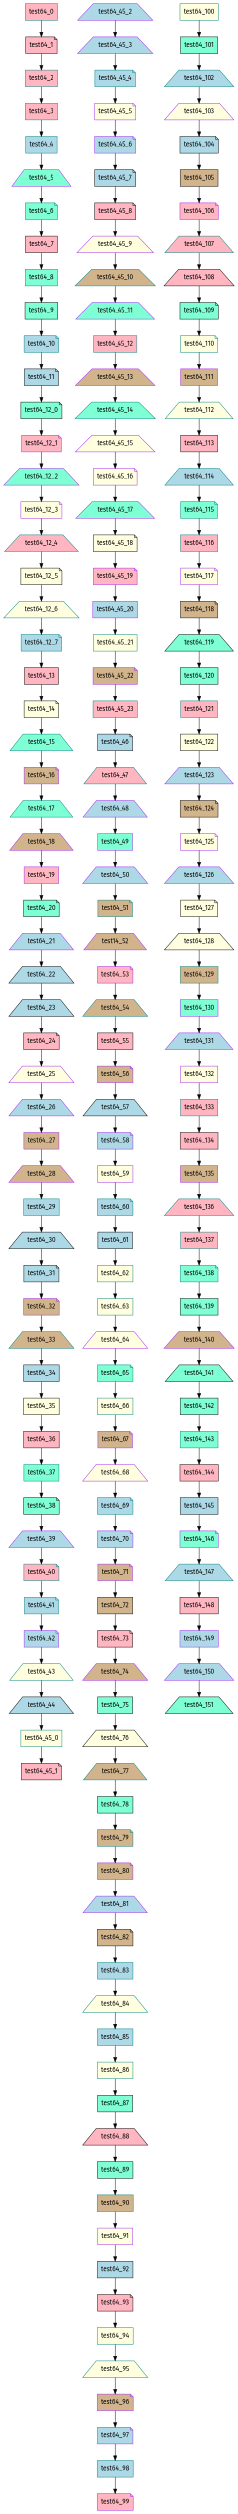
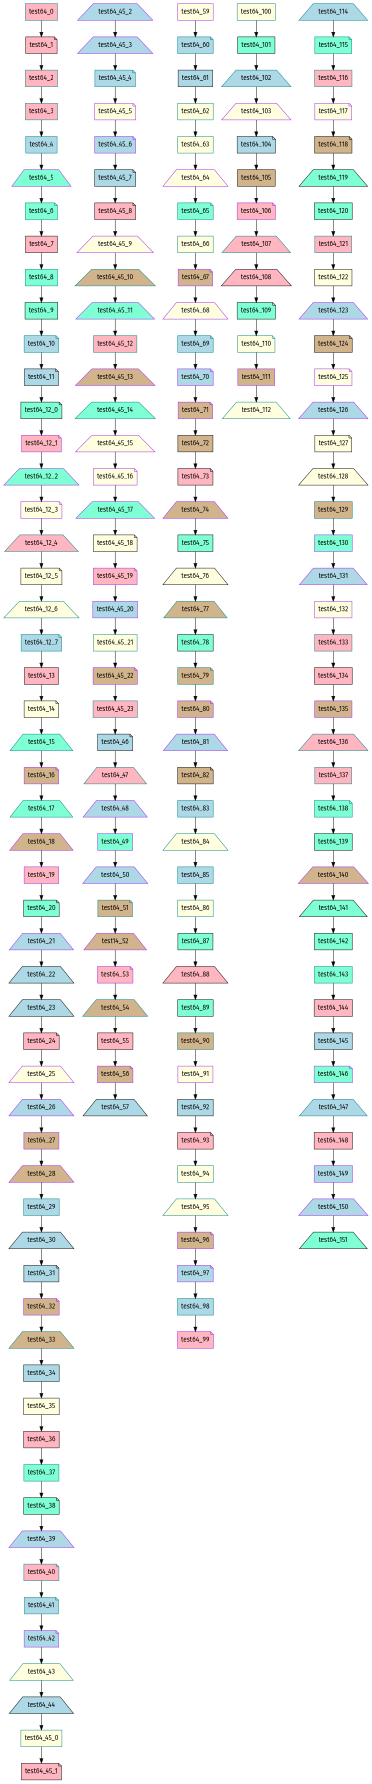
  digraph {
    fontname="Fira Sans"
    node [color=purple fillcolor=lightblue fontname="Fira Sans" shape=box style=filled]
    edge [fontname="Fira Sans"]
    test64_0 [color=teal fillcolor=lightpink]
    test64_1 [color=black fillcolor=lightpink shape=note]
    test64_2 [color=teal fillcolor=lightpink]
    test64_3 [color=teal fillcolor=lightpink]
    test64_4 [color=teal]
    test64_5 [fillcolor=aquamarine shape=trapezium]
    test64_6 [color=teal fillcolor=aquamarine shape=note]
    test64_7 [color=black fillcolor=lightpink]
    test64_8 [color=teal fillcolor=aquamarine]
    test64_9 [color=black fillcolor=aquamarine]
    test64_10 [color=teal shape=note]
    test64_11 [color=black shape=note]
    test64_12_0 [color=black fillcolor=aquamarine shape=note]
    test64_12_1 [fillcolor=lightpink shape=note]
    test64_12_2 [fillcolor=aquamarine shape=trapezium]
    test64_12_3 [fillcolor=lightyellow shape=note]
    test64_12_4 [color=teal fillcolor=lightpink shape=trapezium]
    test64_12_5 [color=black fillcolor=lightyellow shape=note]
    test64_12_6 [color=teal fillcolor=lightyellow shape=trapezium]
    test64_12_7 [color=teal shape=note]
    test64_13 [color=black fillcolor=lightpink]
    test64_14 [color=black fillcolor=lightyellow shape=note]
    test64_15 [color=teal fillcolor=aquamarine shape=trapezium]
    test64_16 [fillcolor=tan shape=note]
    test64_17 [color=teal fillcolor=aquamarine shape=trapezium]
    test64_18 [fillcolor=tan shape=trapezium]
    test64_19 [fillcolor=lightpink]
    test64_20 [color=black fillcolor=aquamarine shape=note]
    test64_21 [shape=trapezium]
    test64_22 [color=black shape=trapezium]
    test64_23 [color=black shape=trapezium]
    test64_24 [color=black fillcolor=lightpink shape=note]
    test64_25 [fillcolor=lightyellow shape=trapezium]
    test64_26 [shape=trapezium]
    test64_27 [fillcolor=tan]
    test64_28 [fillcolor=tan shape=trapezium]
    test64_29 [color=teal]
    test64_30 [color=black shape=trapezium]
    test64_31 [color=black shape=note]
    test64_32 [fillcolor=tan shape=note]
    test64_33 [color=teal fillcolor=tan shape=trapezium]
    test64_34 [color=black]
    test64_35 [color=black fillcolor=lightyellow]
    test64_36 [color=black fillcolor=lightpink]
    test64_37 [color=teal fillcolor=aquamarine]
    test64_38 [color=black fillcolor=aquamarine shape=note]
    test64_39 [shape=trapezium]
    test64_40 [color=teal fillcolor=lightpink shape=note]
    test64_41 [color=teal shape=note]
    test64_42 [shape=note]
    test64_43 [color=teal fillcolor=lightyellow shape=trapezium]
    test64_44 [color=black shape=trapezium]
    test64_45_0 [color=teal fillcolor=lightyellow]
    test64_45_1 [color=black fillcolor=lightpink shape=note]
    test64_45_2 [shape=trapezium]
    test64_45_3 [shape=trapezium]
    test64_45_4 [color=teal shape=note]
    test64_45_5 [fillcolor=lightyellow shape=note]
    test64_45_6 [shape=note]
    test64_45_7 [color=black shape=note]
    test64_45_8 [color=black fillcolor=lightpink shape=note]
    test64_45_9 [fillcolor=lightyellow shape=trapezium]
    test64_45_10 [color=teal fillcolor=tan shape=trapezium]
    test64_45_11 [fillcolor=aquamarine shape=trapezium]
    test64_45_12 [color=teal fillcolor=lightpink]
    test64_45_13 [fillcolor=tan shape=trapezium]
    test64_45_14 [color=teal fillcolor=aquamarine shape=trapezium]
    test64_45_15 [fillcolor=lightyellow shape=trapezium]
    test64_45_16 [fillcolor=lightyellow shape=note]
    test64_45_17 [fillcolor=aquamarine shape=trapezium]
    test64_45_18 [color=black fillcolor=lightyellow shape=note]
    test64_45_19 [fillcolor=lightpink shape=note]
    test64_45_20
    test64_45_21 [color=teal fillcolor=lightyellow]
    test64_45_22 [fillcolor=tan shape=note]
    test64_45_23 [color=teal fillcolor=lightpink]
    test64_46 [color=black shape=note]
    test64_47 [color=teal fillcolor=lightpink shape=trapezium]
    test64_48 [shape=trapezium]
    test64_49 [fillcolor=aquamarine]
    test64_50 [shape=trapezium]
    test64_51 [color=teal fillcolor=tan shape=note]
    n83 [fillcolor=tan label=test14_52 shape=trapezium]
    test64_53 [fillcolor=lightpink shape=note]
    test64_54 [color=teal fillcolor=tan shape=trapezium]
    test64_55 [color=black fillcolor=lightpink]
    test64_56 [fillcolor=tan shape=note]
    test64_57 [color=black shape=trapezium]
-   test64_58 [shape=note]
    test64_59 [fillcolor=lightyellow]
    test64_60 [color=teal shape=note]
    test64_61 [color=black]
    test64_62 [color=teal fillcolor=lightyellow]
    test64_63 [color=teal fillcolor=lightyellow]
    test64_64 [fillcolor=lightyellow shape=trapezium]
    test64_65 [color=teal fillcolor=aquamarine shape=note]
    test64_66 [color=teal fillcolor=lightyellow]
    test64_67 [fillcolor=tan shape=note]
    test64_68 [fillcolor=lightyellow shape=trapezium]
    test64_69 [color=teal shape=note]
    test64_70 [shape=note]
    test64_71 [fillcolor=tan shape=note]
    test64_72 [color=black fillcolor=tan]
    test64_73 [color=black fillcolor=lightpink shape=note]
    test64_74 [fillcolor=tan shape=trapezium]
    test64_75 [color=black fillcolor=aquamarine]
    test64_76 [color=black fillcolor=lightyellow shape=trapezium]
    test64_77 [color=teal fillcolor=tan shape=trapezium]
    test64_78 [color=black fillcolor=aquamarine]
    test64_79 [color=teal fillcolor=tan shape=note]
    test64_80 [fillcolor=tan shape=note]
    test64_81 [shape=trapezium]
    test64_82 [color=black fillcolor=tan shape=note]
    test64_83 [color=teal]
    test64_84 [color=teal fillcolor=lightyellow shape=trapezium]
    test64_85 [color=teal]
    test64_86 [color=teal fillcolor=lightyellow]
    test64_87 [color=black fillcolor=aquamarine]
    test64_88 [color=black fillcolor=lightpink shape=trapezium]
    test64_89 [color=black fillcolor=aquamarine]
    test64_90 [color=teal fillcolor=tan]
    test64_91 [fillcolor=lightyellow]
    test64_92 [color=black]
    test64_93 [color=black fillcolor=lightpink shape=note]
    test64_94 [color=teal fillcolor=lightyellow]
    test64_95 [color=teal fillcolor=lightyellow shape=trapezium]
    test64_96 [fillcolor=tan shape=note]
    test64_97 [shape=note]
    test64_98 [color=teal]
    test64_99 [fillcolor=lightpink shape=note]
    test64_100 [color=teal fillcolor=lightyellow]
    test64_101 [color=black fillcolor=aquamarine]
    test64_102 [color=teal shape=trapezium]
    test64_103 [fillcolor=lightyellow shape=trapezium]
    test64_104 [color=black shape=note]
    test64_105 [color=black fillcolor=tan]
    test64_106 [fillcolor=lightpink shape=note]
    test64_107 [color=teal fillcolor=lightpink shape=trapezium]
    test64_108 [color=black fillcolor=lightpink shape=trapezium]
    test64_109 [color=black fillcolor=aquamarine shape=note]
    test64_110 [color=teal fillcolor=lightyellow shape=note]
    test64_111 [fillcolor=tan]
    test64_112 [color=teal fillcolor=lightyellow shape=trapezium]
-   test64_113 [color=black fillcolor=lightpink]
    test64_114 [color=teal shape=trapezium]
    test64_115 [color=teal fillcolor=aquamarine shape=note]
    test64_116 [color=teal fillcolor=lightpink]
    test64_117 [fillcolor=lightyellow shape=note]
    test64_118 [color=black fillcolor=tan shape=note]
    test64_119 [color=black fillcolor=aquamarine shape=trapezium]
    test64_120 [color=black fillcolor=aquamarine]
    test64_121 [color=teal fillcolor=lightpink]
    test64_122 [color=black fillcolor=lightyellow]
    test64_123 [shape=trapezium]
    test64_124 [color=black fillcolor=tan shape=note]
    test64_125 [fillcolor=lightyellow shape=note]
    test64_126 [shape=trapezium]
    test64_127 [color=black fillcolor=lightyellow shape=note]
    test64_128 [color=black fillcolor=lightyellow shape=trapezium]
    test64_129 [color=teal fillcolor=tan]
    test64_130 [fillcolor=aquamarine]
    test64_131 [shape=trapezium]
    test64_132 [fillcolor=lightyellow]
    test64_133 [color=teal fillcolor=lightpink]
    test64_134 [color=black fillcolor=lightpink]
    test64_135 [fillcolor=tan]
    test64_136 [color=teal fillcolor=lightpink shape=trapezium]
    test64_137 [color=teal fillcolor=lightpink]
    test64_138 [color=teal fillcolor=aquamarine shape=note]
    test64_139 [color=black fillcolor=aquamarine]
    test64_140 [fillcolor=tan shape=trapezium]
    test64_141 [color=black fillcolor=aquamarine shape=trapezium]
    test64_142 [color=black fillcolor=aquamarine]
    test64_143 [color=teal fillcolor=aquamarine]
    test64_144 [color=black fillcolor=lightpink]
    test64_145 [color=black]
    test64_146 [fillcolor=aquamarine shape=note]
    test64_147 [color=teal shape=trapezium]
    test64_148 [color=black fillcolor=lightpink]
    test64_149
    test64_150 [shape=trapezium]
    test64_151 [color=black fillcolor=aquamarine shape=trapezium]
    test64_0 -> test64_1
    test64_1 -> test64_2
    test64_2 -> test64_3
    test64_3 -> test64_4
    test64_4 -> test64_5
    test64_5 -> test64_6
    test64_6 -> test64_7
    test64_7 -> test64_8
    test64_8 -> test64_9
    test64_9 -> test64_10
    test64_10 -> test64_11
    test64_11 -> test64_12_0
    test64_12_0 -> test64_12_1
    test64_12_1 -> test64_12_2
    test64_12_2 -> test64_12_3
    test64_12_3 -> test64_12_4
    test64_12_4 -> test64_12_5
    test64_12_5 -> test64_12_6
    test64_12_6 -> test64_12_7
    test64_12_7 -> test64_13
    test64_13 -> test64_14
    test64_14 -> test64_15
    test64_15 -> test64_16
    test64_16 -> test64_17
    test64_17 -> test64_18
    test64_18 -> test64_19
    test64_19 -> test64_20
    test64_20 -> test64_21
    test64_21 -> test64_22
    test64_22 -> test64_23
    test64_23 -> test64_24
    test64_24 -> test64_25
    test64_25 -> test64_26
    test64_26 -> test64_27
    test64_27 -> test64_28
    test64_28 -> test64_29
    test64_29 -> test64_30
    test64_30 -> test64_31
    test64_31 -> test64_32
    test64_32 -> test64_33
    test64_33 -> test64_34
    test64_34 -> test64_35
    test64_35 -> test64_36
    test64_36 -> test64_37
    test64_37 -> test64_38
    test64_38 -> test64_39
    test64_39 -> test64_40
    test64_40 -> test64_41
    test64_41 -> test64_42
    test64_42 -> test64_43
    test64_43 -> test64_44
    test64_44 -> test64_45_0
    test64_45_0 -> test64_45_1
    test64_45_2 -> test64_45_3
    test64_45_3 -> test64_45_4
    test64_45_4 -> test64_45_5
    test64_45_5 -> test64_45_6
    test64_45_6 -> test64_45_7
    test64_45_7 -> test64_45_8
    test64_45_8 -> test64_45_9
    test64_45_9 -> test64_45_10
    test64_45_10 -> test64_45_11
    test64_45_11 -> test64_45_12
    test64_45_12 -> test64_45_13
    test64_45_13 -> test64_45_14
    test64_45_14 -> test64_45_15
    test64_45_15 -> test64_45_16
    test64_45_16 -> test64_45_17
    test64_45_17 -> test64_45_18
    test64_45_18 -> test64_45_19
    test64_45_19 -> test64_45_20
    test64_45_20 -> test64_45_21
    test64_45_21 -> test64_45_22
    test64_45_22 -> test64_45_23
    test64_45_23 -> test64_46
    test64_46 -> test64_47
    test64_47 -> test64_48
    test64_48 -> test64_49
    test64_49 -> test64_50
    test64_50 -> test64_51
    test64_51 -> n83
    n83 -> test64_53
    test64_53 -> test64_54
    test64_54 -> test64_55
    test64_55 -> test64_56
    test64_56 -> test64_57
-   test64_57 -> test64_58
-   test64_58 -> test64_59
    test64_59 -> test64_60
    test64_60 -> test64_61
    test64_61 -> test64_62
    test64_62 -> test64_63
    test64_63 -> test64_64
    test64_64 -> test64_65
    test64_65 -> test64_66
    test64_66 -> test64_67
    test64_67 -> test64_68
    test64_68 -> test64_69
    test64_69 -> test64_70
    test64_70 -> test64_71
    test64_71 -> test64_72
    test64_72 -> test64_73
    test64_73 -> test64_74
    test64_74 -> test64_75
    test64_75 -> test64_76
    test64_76 -> test64_77
    test64_77 -> test64_78
    test64_78 -> test64_79
    test64_79 -> test64_80
    test64_80 -> test64_81
    test64_81 -> test64_82
    test64_82 -> test64_83
    test64_83 -> test64_84
    test64_84 -> test64_85
    test64_85 -> test64_86
    test64_86 -> test64_87
    test64_87 -> test64_88
    test64_88 -> test64_89
    test64_89 -> test64_90
    test64_90 -> test64_91
    test64_91 -> test64_92
    test64_92 -> test64_93
    test64_93 -> test64_94
    test64_94 -> test64_95
    test64_95 -> test64_96
    test64_96 -> test64_97
    test64_97 -> test64_98
    test64_98 -> test64_99
    test64_100 -> test64_101
    test64_101 -> test64_102
    test64_102 -> test64_103
    test64_103 -> test64_104
    test64_104 -> test64_105
    test64_105 -> test64_106
    test64_106 -> test64_107
    test64_107 -> test64_108
    test64_108 -> test64_109
    test64_109 -> test64_110
    test64_110 -> test64_111
    test64_111 -> test64_112
-   test64_112 -> test64_113
-   test64_113 -> test64_114
    test64_114 -> test64_115
    test64_115 -> test64_116
    test64_116 -> test64_117
    test64_117 -> test64_118
    test64_118 -> test64_119
    test64_119 -> test64_120
    test64_120 -> test64_121
    test64_121 -> test64_122
    test64_122 -> test64_123
    test64_123 -> test64_124
    test64_124 -> test64_125
    test64_125 -> test64_126
    test64_126 -> test64_127
    test64_127 -> test64_128
    test64_128 -> test64_129
    test64_129 -> test64_130
    test64_130 -> test64_131
    test64_131 -> test64_132
    test64_132 -> test64_133
    test64_133 -> test64_134
    test64_134 -> test64_135
    test64_135 -> test64_136
    test64_136 -> test64_137
    test64_137 -> test64_138
    test64_138 -> test64_139
    test64_139 -> test64_140
    test64_140 -> test64_141
    test64_141 -> test64_142
    test64_142 -> test64_143
    test64_143 -> test64_144
    test64_144 -> test64_145
    test64_145 -> test64_146
    test64_146 -> test64_147
    test64_147 -> test64_148
    test64_148 -> test64_149
    test64_149 -> test64_150
    test64_150 -> test64_151
  }
